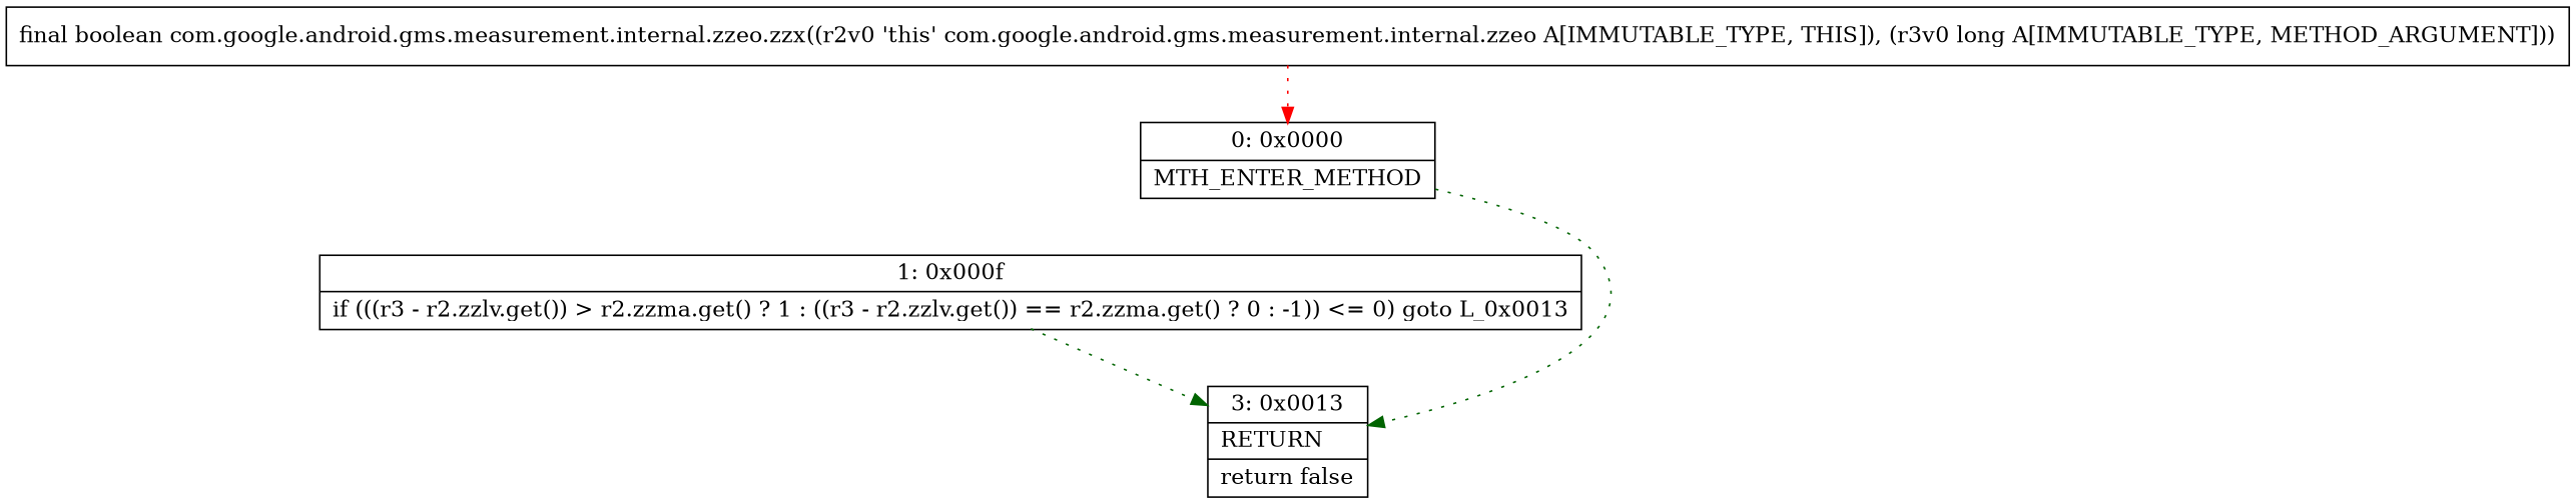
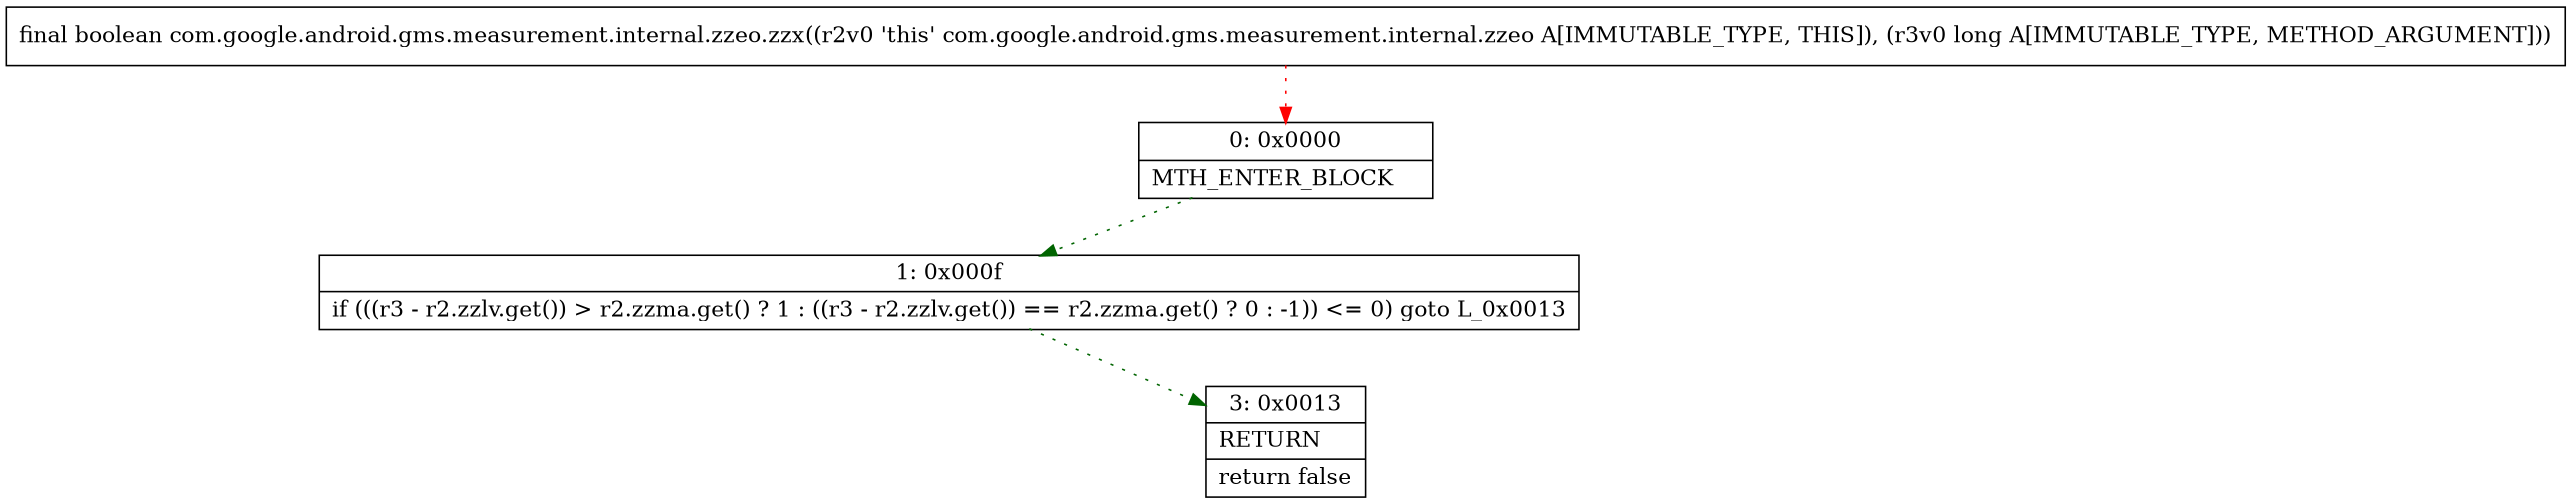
  digraph {
    node [shape=record]
    edge [color=darkgreen style=dotted]
-   n1 [label="{0\:\ 0x0000|MTH_ENTER_METHOD\l}"]
+   n1 [label="{0\:\ 0x0000|MTH_ENTER_BLOCK\l}"]
    n2 [label="{1\:\ 0x000f|if (((r3 \- r2.zzlv.get()) \> r2.zzma.get() ? 1 : ((r3 \- r2.zzlv.get()) == r2.zzma.get() ? 0 : \-1)) \<= 0) goto L_0x0013\l}"]
    n3 [label="{3\:\ 0x0013|RETURN\l|return false\l}"]
    n4 [label="{final boolean com.google.android.gms.measurement.internal.zzeo.zzx((r2v0 'this' com.google.android.gms.measurement.internal.zzeo A[IMMUTABLE_TYPE, THIS]), (r3v0 long A[IMMUTABLE_TYPE, METHOD_ARGUMENT])) }"]
-   n1 -> n3
+   n1 -> n2
    n2 -> n3
    n4 -> n1 [color=red]
  }
